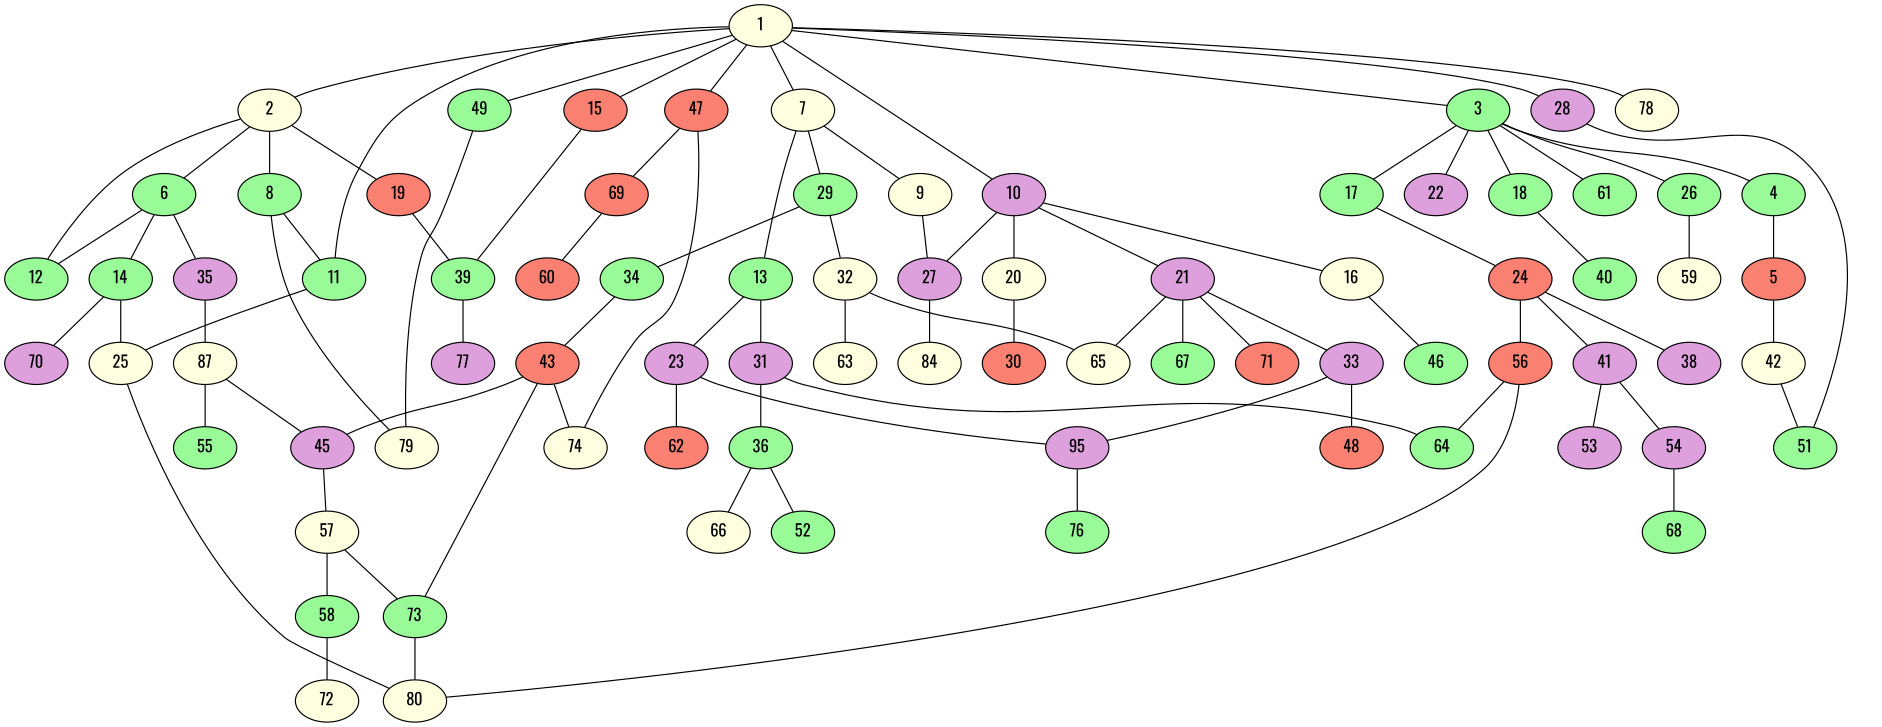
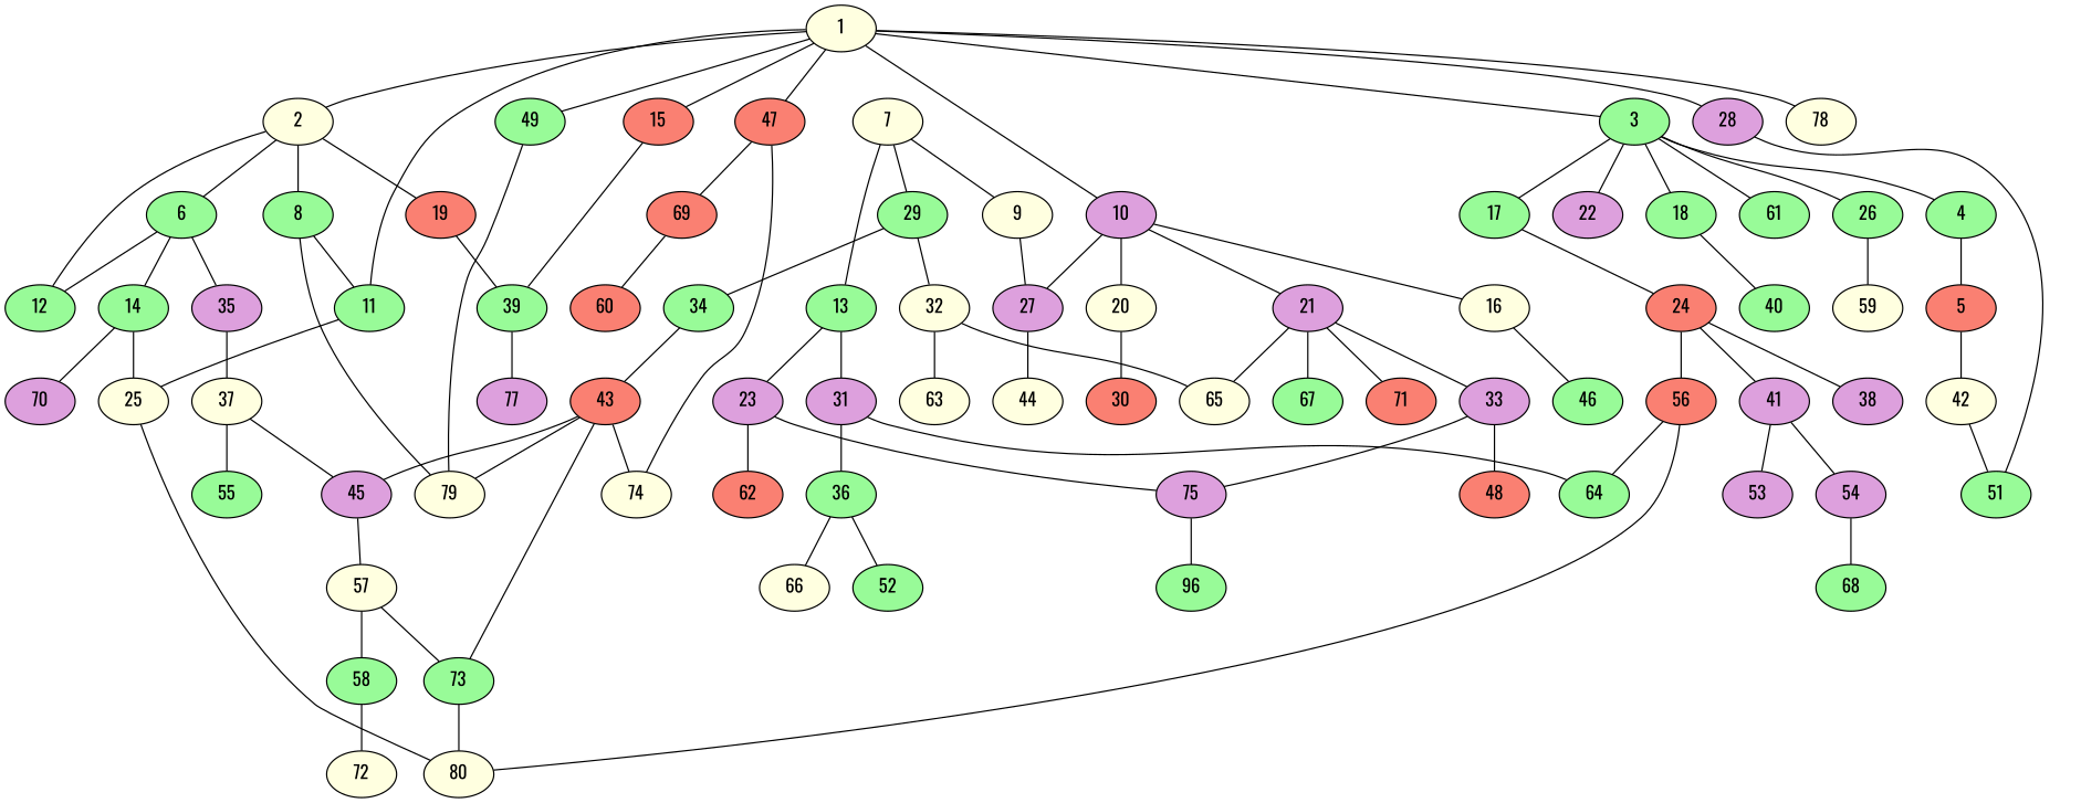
  graph {
    fontname=Oswald
    node [fillcolor=palegreen fontname=Oswald style=filled]
    edge [fontname=Oswald]
    1 [fillcolor=lightyellow]
    2 [fillcolor=lightyellow]
    3
    7 [fillcolor=lightyellow]
    10 [fillcolor=plum]
    11
    15 [fillcolor=salmon]
    28 [fillcolor=plum]
    47 [fillcolor=salmon]
    49
    78 [fillcolor=lightyellow]
    6
    8
    12
    19 [fillcolor=salmon]
    4
    17
    18
    22 [fillcolor=plum]
    26
    61
    9 [fillcolor=lightyellow]
    13
    29
    27 [fillcolor=plum]
    16 [fillcolor=lightyellow]
    20 [fillcolor=lightyellow]
    21 [fillcolor=plum]
    25 [fillcolor=lightyellow]
    39
    51
    74 [fillcolor=lightyellow]
    69 [fillcolor=salmon]
    79 [fillcolor=lightyellow]
    14
    35 [fillcolor=plum]
    5 [fillcolor=salmon]
    24 [fillcolor=salmon]
    40
    59 [fillcolor=lightyellow]
    23 [fillcolor=plum]
    31 [fillcolor=plum]
    32 [fillcolor=lightyellow]
    34
-   44 [fillcolor=lightyellow label=84]
+   44 [fillcolor=lightyellow]
    46
    30 [fillcolor=salmon]
    67
    33 [fillcolor=plum]
    65 [fillcolor=lightyellow]
    71 [fillcolor=salmon]
    80 [fillcolor=lightyellow]
    77 [fillcolor=plum]
    60 [fillcolor=salmon]
    70 [fillcolor=plum]
-   37 [fillcolor=lightyellow label=87]
+   37 [fillcolor=lightyellow]
    42 [fillcolor=lightyellow]
    38 [fillcolor=plum]
    41 [fillcolor=plum]
    56 [fillcolor=salmon]
    45 [fillcolor=plum]
    55
    62 [fillcolor=salmon]
-   75 [fillcolor=plum label=95]
+   75 [fillcolor=plum]
    36
    64
    63 [fillcolor=lightyellow]
    43 [fillcolor=salmon]
    48 [fillcolor=salmon]
-   76
+   76 [label=96]
    52
    66 [fillcolor=lightyellow]
    53 [fillcolor=plum]
    54 [fillcolor=plum]
    68
    73
    57 [fillcolor=lightyellow]
    58
    72 [fillcolor=lightyellow]
    1 -- 2
    1 -- 3
-   1 -- 7
    1 -- 10
    1 -- 11
    1 -- 15
    1 -- 28
    1 -- 47
    1 -- 49
    1 -- 78
    2 -- 6
    2 -- 8
    2 -- 12
    2 -- 19
    3 -- 4
    3 -- 17
    3 -- 18
    3 -- 22
    3 -- 26
    3 -- 61
    7 -- 9
    7 -- 13
    7 -- 29
    10 -- 27
    10 -- 16
    10 -- 20
    10 -- 21
    11 -- 25
    15 -- 39
    28 -- 51
    47 -- 74
    47 -- 69
    49 -- 79
    6 -- 12
    6 -- 14
    6 -- 35
    8 -- 11
    8 -- 79
    19 -- 39
    4 -- 5
    17 -- 24
    18 -- 40
    26 -- 59
    9 -- 27
    13 -- 23
    13 -- 31
    29 -- 32
    29 -- 34
    27 -- 44
    16 -- 46
    20 -- 30
    21 -- 67
    21 -- 33
    21 -- 65
    21 -- 71
    25 -- 80
    39 -- 77
    69 -- 60
    14 -- 25
    14 -- 70
    35 -- 37
    5 -- 42
    24 -- 38
    24 -- 41
    24 -- 56
    23 -- 62
    23 -- 75
    31 -- 36
    31 -- 64
    32 -- 65
    32 -- 63
    34 -- 43
    33 -- 75
    33 -- 48
    37 -- 45
    37 -- 55
    42 -- 51
    41 -- 53
    41 -- 54
    56 -- 80
    56 -- 64
    45 -- 57
    75 -- 76
    36 -- 52
    36 -- 66
    43 -- 74
+   43 -- 79
    43 -- 45
    43 -- 73
    54 -- 68
    73 -- 80
    57 -- 73
    57 -- 58
    58 -- 72
  }
